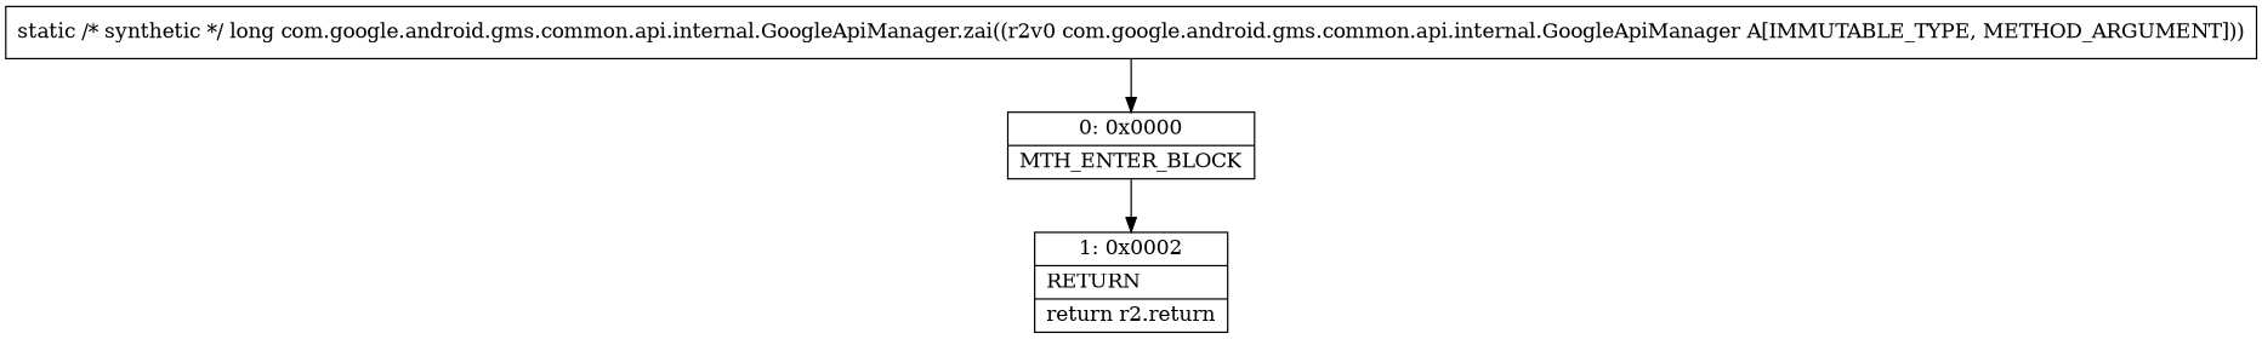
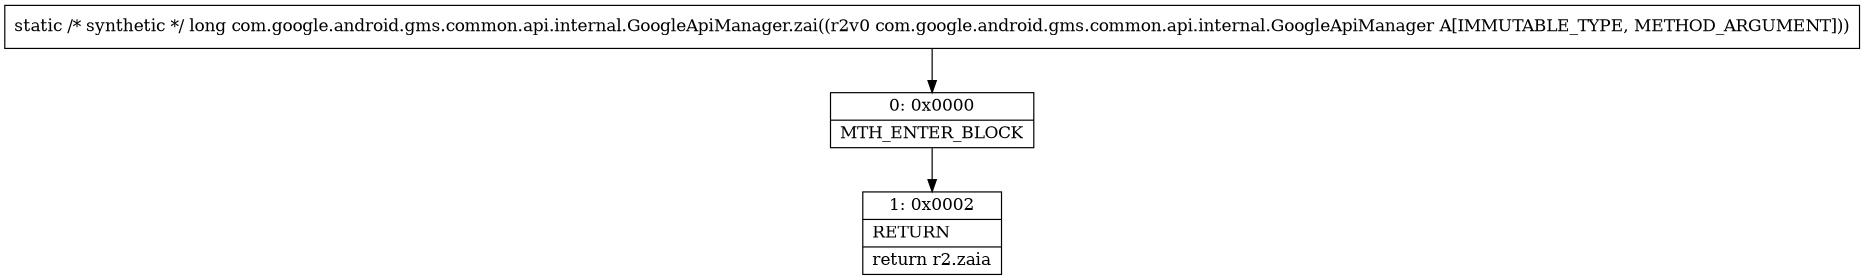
  digraph {
    node [shape=record]
    n1 [label="{0\:\ 0x0000|MTH_ENTER_BLOCK\l}"]
-   n2 [label="{1\:\ 0x0002|RETURN\l|return r2.return\l}"]
+   n2 [label="{1\:\ 0x0002|RETURN\l|return r2.zaia\l}"]
    n3 [label="{static \/* synthetic *\/ long com.google.android.gms.common.api.internal.GoogleApiManager.zai((r2v0 com.google.android.gms.common.api.internal.GoogleApiManager A[IMMUTABLE_TYPE, METHOD_ARGUMENT])) }"]
    n1 -> n2
    n3 -> n1
  }
